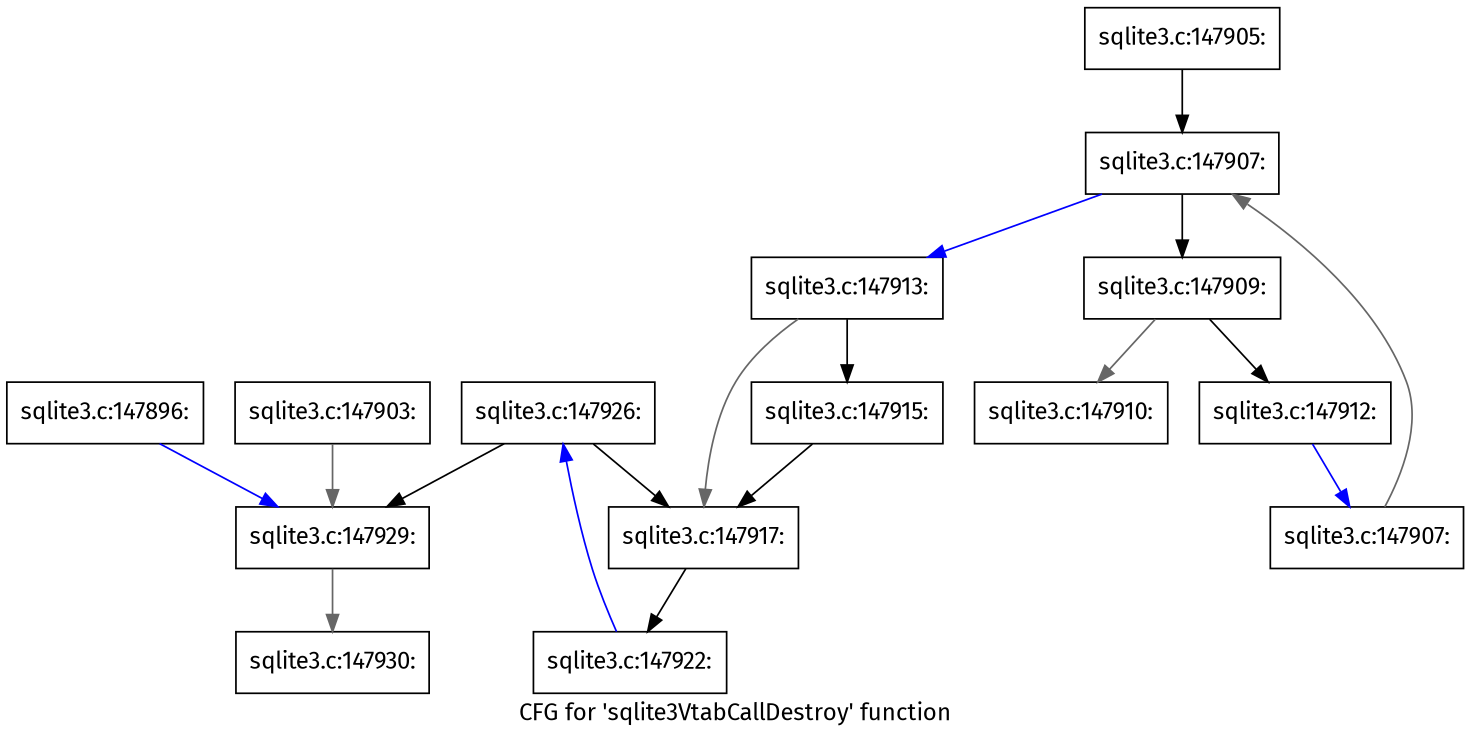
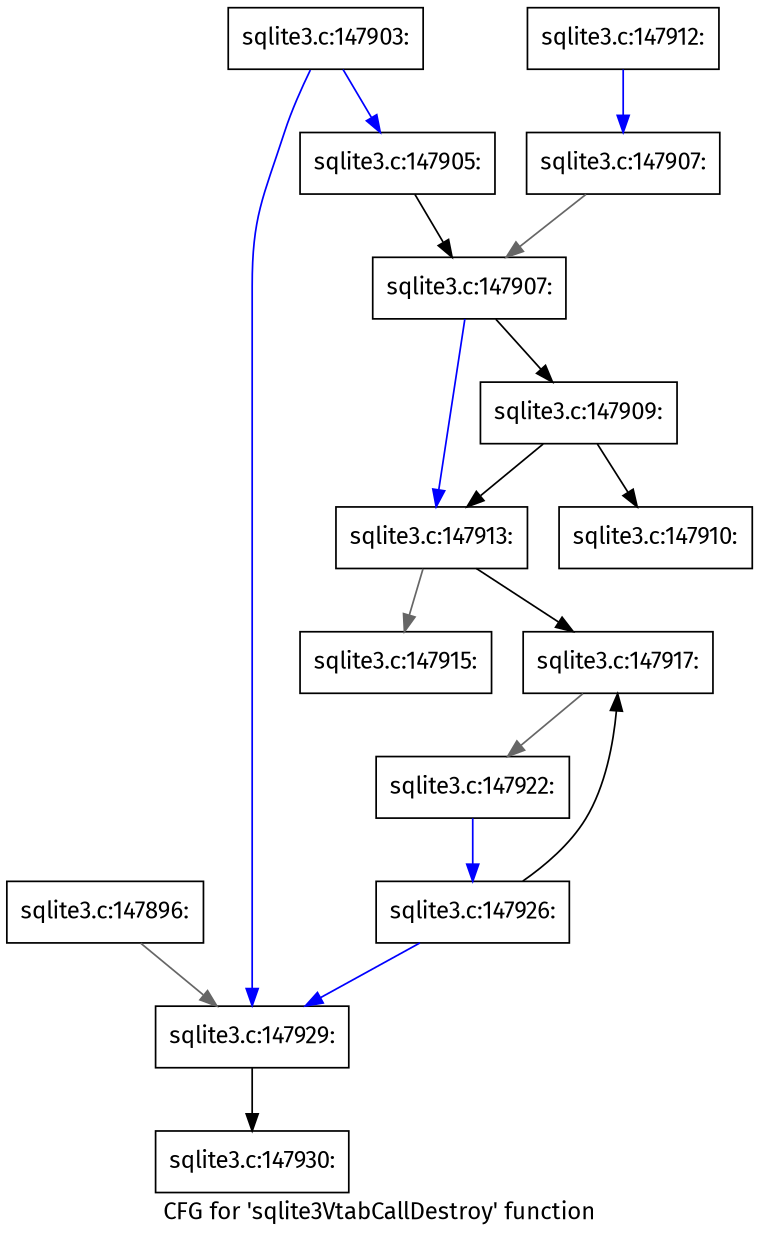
  digraph {
    fontname="Fira Sans"
    label="CFG for 'sqlite3VtabCallDestroy' function"
    node [fontname="Fira Sans" shape=record]
    edge [color=black fontname="Fira Sans"]
    n1 [label="{sqlite3.c:147896:}"]
    n2 [label="{sqlite3.c:147929:}"]
    n3 [label="{sqlite3.c:147930:}"]
    n4 [label="{sqlite3.c:147903:}"]
    n5 [label="{sqlite3.c:147905:}"]
    n6 [label="{sqlite3.c:147907:}"]
    n7 [label="{sqlite3.c:147909:}"]
    n8 [label="{sqlite3.c:147913:}"]
    n9 [label="{sqlite3.c:147910:}"]
    n10 [label="{sqlite3.c:147912:}"]
    n11 [label="{sqlite3.c:147915:}"]
    n12 [label="{sqlite3.c:147917:}"]
    n13 [label="{sqlite3.c:147907:}"]
    n14 [label="{sqlite3.c:147922:}"]
    n15 [label="{sqlite3.c:147926:}"]
-   n1 -> n2 [color=blue]
-   n2 -> n3 [color=gray40]
-   n4 -> n2 [color=gray40]
+   n1 -> n2 [color=gray40]
+   n2 -> n3
+   n4 -> n2 [color=blue]
+   n4 -> n5 [color=blue]
    n5 -> n6
    n6 -> n7
    n6 -> n8 [color=blue]
-   n7 -> n9 [color=gray40]
-   n7 -> n10
-   n8 -> n11
-   n8 -> n12 [color=gray40]
+   n7 -> n9
+   n7 -> n8
+   n8 -> n11 [color=gray40]
+   n8 -> n12
    n10 -> n13 [color=blue]
-   n11 -> n12
-   n12 -> n14
+   n12 -> n14 [color=gray40]
    n13 -> n6 [color=gray40]
    n14 -> n15 [color=blue]
-   n15 -> n2
+   n15 -> n2 [color=blue]
    n15 -> n12
  }
